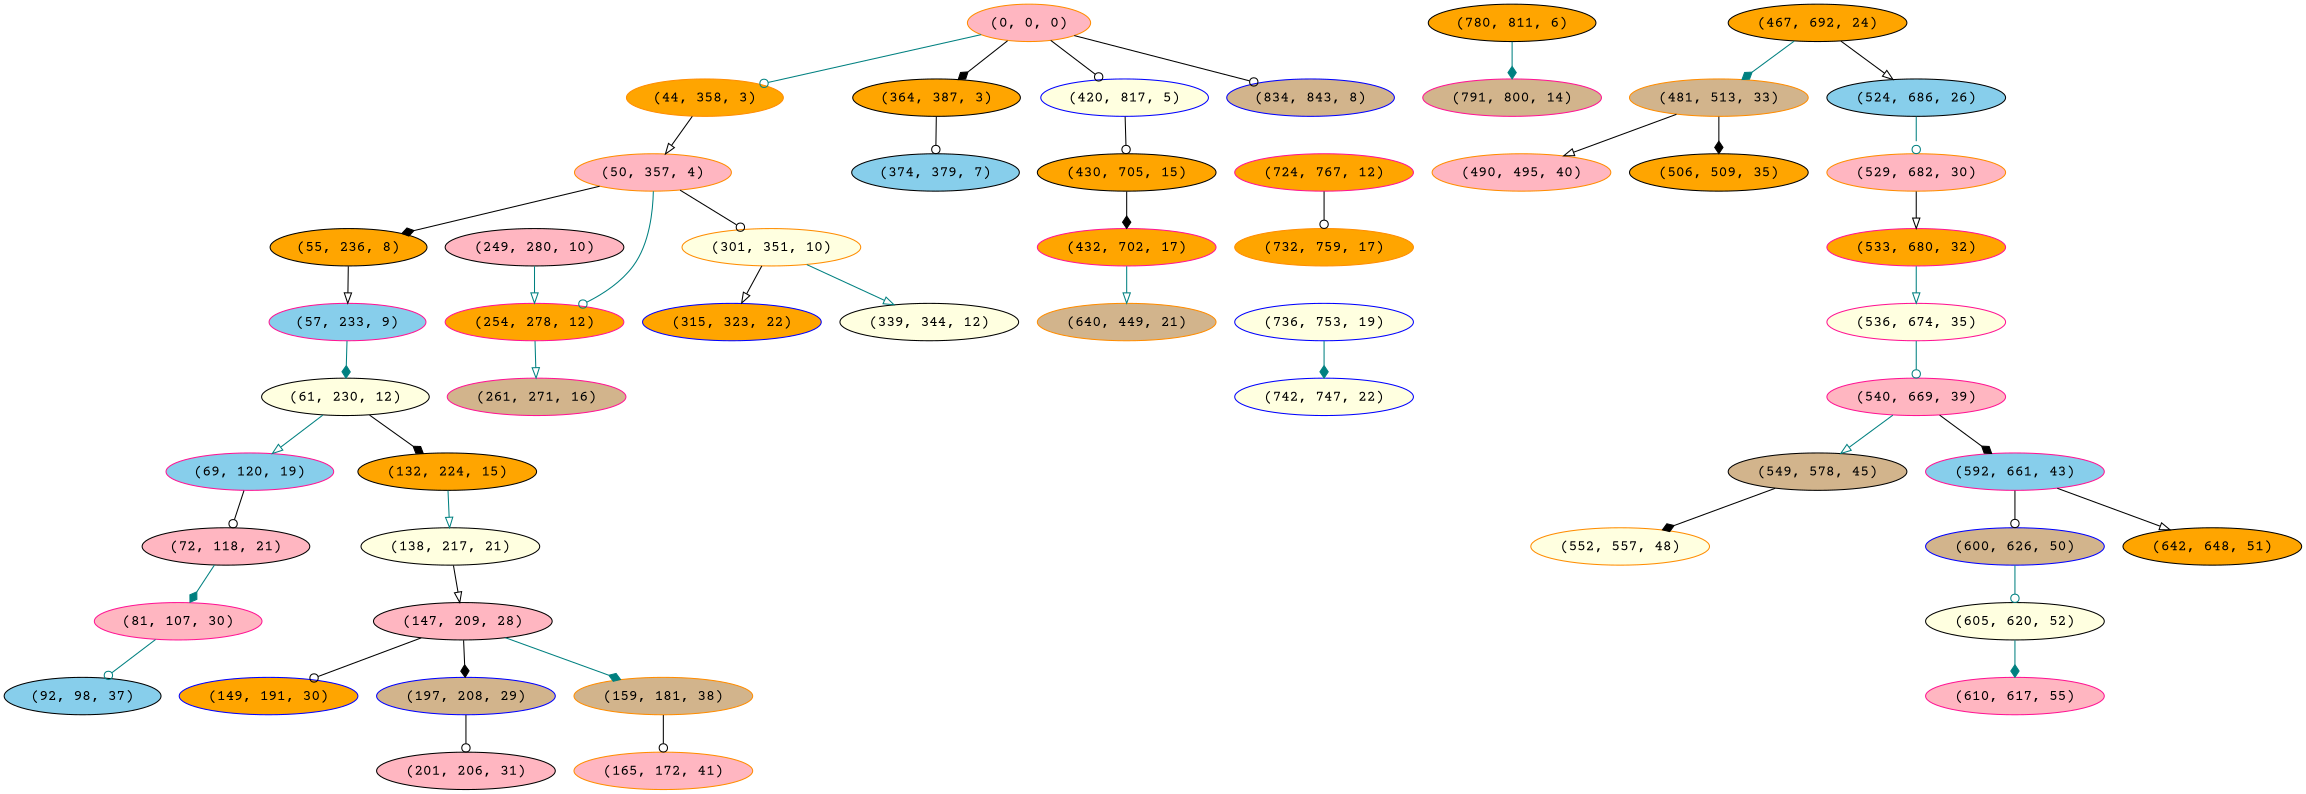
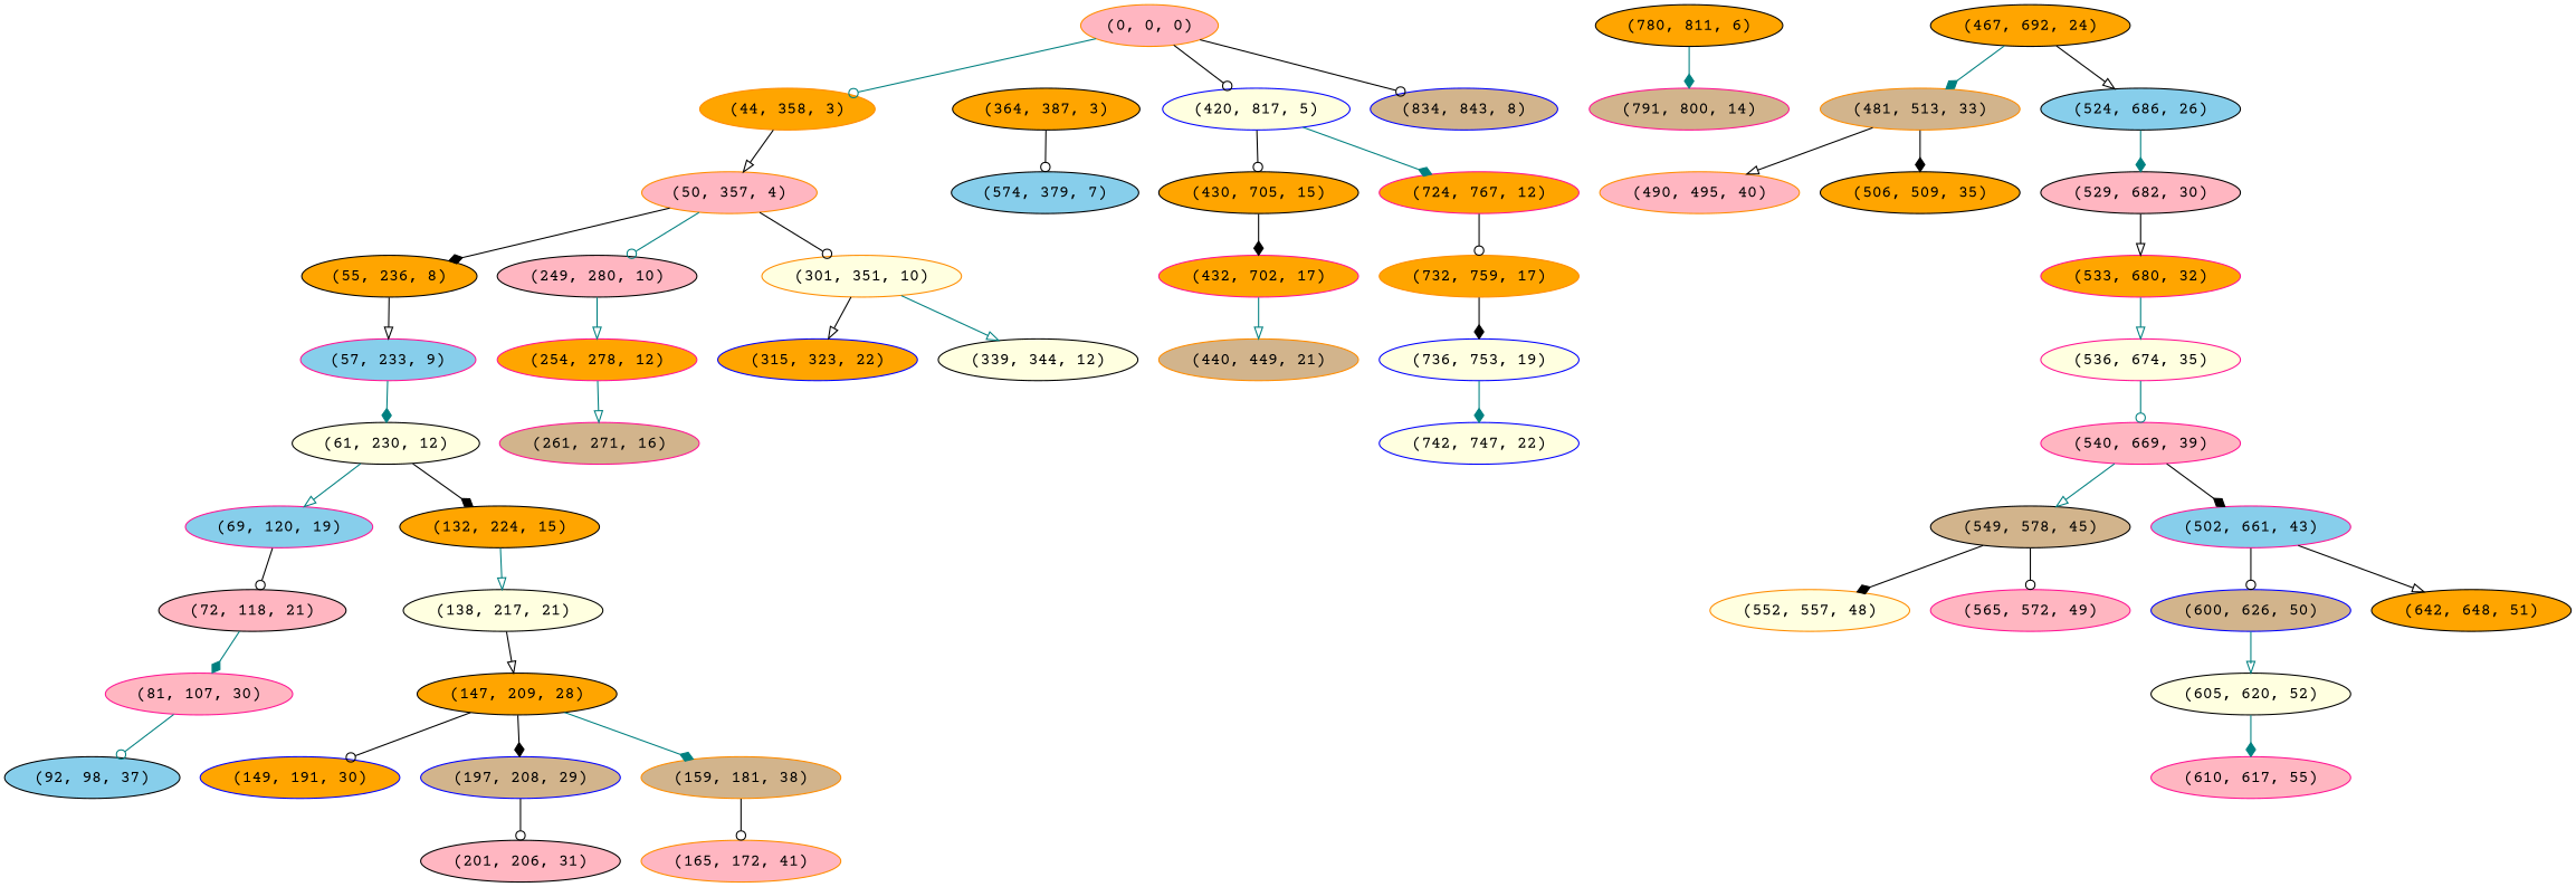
  digraph {
    fontname="Courier Prime"
    node [color=black fillcolor=orange fontname="Courier Prime" style=filled]
    edge [arrowhead=diamond color=black fontname="Courier Prime"]
    "(0, 0, 0)" [color=darkorange fillcolor=lightpink]
    "(44, 358, 3)" [color=darkorange]
    "(364, 387, 3)"
    "(420, 817, 5)" [color=blue fillcolor=lightyellow]
    "(834, 843, 8)" [color=blue fillcolor=tan]
    "(50, 357, 4)" [color=darkorange fillcolor=lightpink]
-   "(374, 379, 7)" [fillcolor=skyblue]
+   "(374, 379, 7)" [fillcolor=skyblue label="(574, 379, 7)"]
    "(430, 705, 15)"
    "(724, 767, 12)" [color=deeppink]
    "(55, 236, 8)"
    "(249, 280, 10)" [fillcolor=lightpink]
    "(301, 351, 10)" [color=darkorange fillcolor=lightyellow]
    "(57, 233, 9)" [color=deeppink fillcolor=skyblue]
    "(254, 278, 12)" [color=deeppink]
    "(315, 323, 22)" [color=blue]
    "(339, 344, 12)" [fillcolor=lightyellow]
    "(61, 230, 12)" [fillcolor=lightyellow]
    "(69, 120, 19)" [color=deeppink fillcolor=skyblue]
    "(132, 224, 15)"
    "(72, 118, 21)" [fillcolor=lightpink]
    "(138, 217, 21)" [fillcolor=lightyellow]
    "(81, 107, 30)" [color=deeppink fillcolor=lightpink]
    "(92, 98, 37)" [fillcolor=skyblue]
-   "(147, 209, 28)" [fillcolor=lightpink]
+   "(147, 209, 28)"
    "(149, 191, 30)" [color=blue]
    "(197, 208, 29)" [color=blue fillcolor=tan]
    "(159, 181, 38)" [color=darkorange fillcolor=tan]
    "(201, 206, 31)" [fillcolor=lightpink]
    "(165, 172, 41)" [color=darkorange fillcolor=lightpink]
    "(261, 271, 16)" [color=deeppink fillcolor=tan]
    "(432, 702, 17)" [color=deeppink]
    "(732, 759, 17)" [color=darkorange]
    "(791, 800, 14)" [color=deeppink fillcolor=tan]
    "(780, 811, 6)"
-   "(440, 449, 21)" [color=darkorange fillcolor=tan label="(640, 449, 21)"]
+   "(440, 449, 21)" [color=darkorange fillcolor=tan]
    "(481, 513, 33)" [color=darkorange fillcolor=tan]
    "(467, 692, 24)"
    "(524, 686, 26)" [fillcolor=skyblue]
    "(490, 495, 40)" [color=darkorange fillcolor=lightpink]
    "(506, 509, 35)"
-   "(529, 682, 30)" [color=darkorange fillcolor=lightpink]
+   "(529, 682, 30)" [fillcolor=lightpink]
    "(533, 680, 32)" [color=deeppink]
    "(536, 674, 35)" [color=deeppink fillcolor=lightyellow]
    "(540, 669, 39)" [color=deeppink fillcolor=lightpink]
    "(549, 578, 45)" [fillcolor=tan]
-   "(592, 661, 43)" [color=deeppink fillcolor=skyblue]
+   "(592, 661, 43)" [color=deeppink fillcolor=skyblue label="(502, 661, 43)"]
    "(552, 557, 48)" [color=darkorange fillcolor=lightyellow]
+   "(565, 572, 49)" [color=deeppink fillcolor=lightpink]
    "(600, 626, 50)" [color=blue fillcolor=tan]
    "(642, 648, 51)"
    "(605, 620, 52)" [fillcolor=lightyellow]
    "(610, 617, 55)" [color=deeppink fillcolor=lightpink]
    "(736, 753, 19)" [color=blue fillcolor=lightyellow]
    "(742, 747, 22)" [color=blue fillcolor=lightyellow]
    "(0, 0, 0)" -> "(44, 358, 3)" [arrowhead=odot color=teal]
-   "(0, 0, 0)" -> "(364, 387, 3)"
    "(0, 0, 0)" -> "(420, 817, 5)" [arrowhead=odot]
    "(0, 0, 0)" -> "(834, 843, 8)" [arrowhead=odot]
    "(44, 358, 3)" -> "(50, 357, 4)" [arrowhead=onormal]
    "(364, 387, 3)" -> "(374, 379, 7)" [arrowhead=odot]
    "(420, 817, 5)" -> "(430, 705, 15)" [arrowhead=odot]
+   "(420, 817, 5)" -> "(724, 767, 12)" [color=teal]
    "(50, 357, 4)" -> "(55, 236, 8)"
-   "(50, 357, 4)" -> "(254, 278, 12)" [arrowhead=odot color=teal]
+   "(50, 357, 4)" -> "(249, 280, 10)" [arrowhead=odot color=teal]
    "(50, 357, 4)" -> "(301, 351, 10)" [arrowhead=odot]
    "(430, 705, 15)" -> "(432, 702, 17)"
    "(724, 767, 12)" -> "(732, 759, 17)" [arrowhead=odot]
    "(55, 236, 8)" -> "(57, 233, 9)" [arrowhead=onormal]
    "(249, 280, 10)" -> "(254, 278, 12)" [arrowhead=onormal color=teal]
    "(301, 351, 10)" -> "(315, 323, 22)" [arrowhead=onormal]
    "(301, 351, 10)" -> "(339, 344, 12)" [arrowhead=onormal color=teal]
    "(57, 233, 9)" -> "(61, 230, 12)" [color=teal]
    "(254, 278, 12)" -> "(261, 271, 16)" [arrowhead=onormal color=teal]
    "(61, 230, 12)" -> "(69, 120, 19)" [arrowhead=onormal color=teal]
    "(61, 230, 12)" -> "(132, 224, 15)"
    "(69, 120, 19)" -> "(72, 118, 21)" [arrowhead=odot]
    "(132, 224, 15)" -> "(138, 217, 21)" [arrowhead=onormal color=teal]
    "(72, 118, 21)" -> "(81, 107, 30)" [color=teal]
    "(138, 217, 21)" -> "(147, 209, 28)" [arrowhead=onormal]
    "(81, 107, 30)" -> "(92, 98, 37)" [arrowhead=odot color=teal]
    "(147, 209, 28)" -> "(149, 191, 30)" [arrowhead=odot]
    "(147, 209, 28)" -> "(197, 208, 29)"
    "(147, 209, 28)" -> "(159, 181, 38)" [color=teal]
    "(197, 208, 29)" -> "(201, 206, 31)" [arrowhead=odot]
    "(159, 181, 38)" -> "(165, 172, 41)" [arrowhead=odot]
    "(432, 702, 17)" -> "(440, 449, 21)" [arrowhead=onormal color=teal]
+   "(732, 759, 17)" -> "(736, 753, 19)"
    "(780, 811, 6)" -> "(791, 800, 14)" [color=teal]
    "(481, 513, 33)" -> "(490, 495, 40)" [arrowhead=onormal]
    "(481, 513, 33)" -> "(506, 509, 35)"
    "(467, 692, 24)" -> "(481, 513, 33)" [color=teal]
    "(467, 692, 24)" -> "(524, 686, 26)" [arrowhead=onormal]
-   "(524, 686, 26)" -> "(529, 682, 30)" [arrowhead=odot color=teal]
+   "(524, 686, 26)" -> "(529, 682, 30)" [color=teal]
    "(529, 682, 30)" -> "(533, 680, 32)" [arrowhead=onormal]
    "(533, 680, 32)" -> "(536, 674, 35)" [arrowhead=onormal color=teal]
    "(536, 674, 35)" -> "(540, 669, 39)" [arrowhead=odot color=teal]
    "(540, 669, 39)" -> "(549, 578, 45)" [arrowhead=onormal color=teal]
    "(540, 669, 39)" -> "(592, 661, 43)"
    "(549, 578, 45)" -> "(552, 557, 48)"
+   "(549, 578, 45)" -> "(565, 572, 49)" [arrowhead=odot]
    "(592, 661, 43)" -> "(600, 626, 50)" [arrowhead=odot]
    "(592, 661, 43)" -> "(642, 648, 51)" [arrowhead=onormal]
-   "(600, 626, 50)" -> "(605, 620, 52)" [arrowhead=odot color=teal]
+   "(600, 626, 50)" -> "(605, 620, 52)" [arrowhead=onormal color=teal]
    "(605, 620, 52)" -> "(610, 617, 55)" [color=teal]
    "(736, 753, 19)" -> "(742, 747, 22)" [color=teal]
  }
